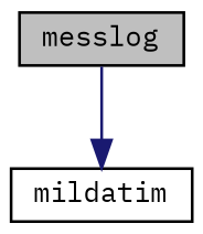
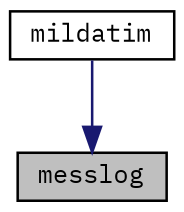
  digraph {
    rankdir=TB
    fontname="IBM Plex Mono"
    node [color=black fontname="IBM Plex Mono" fontsize=10 shape=record style=filled]
    n1 [fillcolor=grey75 fontcolor=black height=0.2 label=messlog width=0.4]
    n2 [fillcolor=white height=0.2 label=mildatim width=0.4]
-   n1 -> n2 [color=midnightblue fontname="IBM Plex Mono" fontsize=10 labelfontname=Helvetica labelfontsize=10 style=solid]
+   n2 -> n1 [color=midnightblue fontname="IBM Plex Mono" fontsize=10 labelfontname=Helvetica labelfontsize=10 style=solid]
  }
